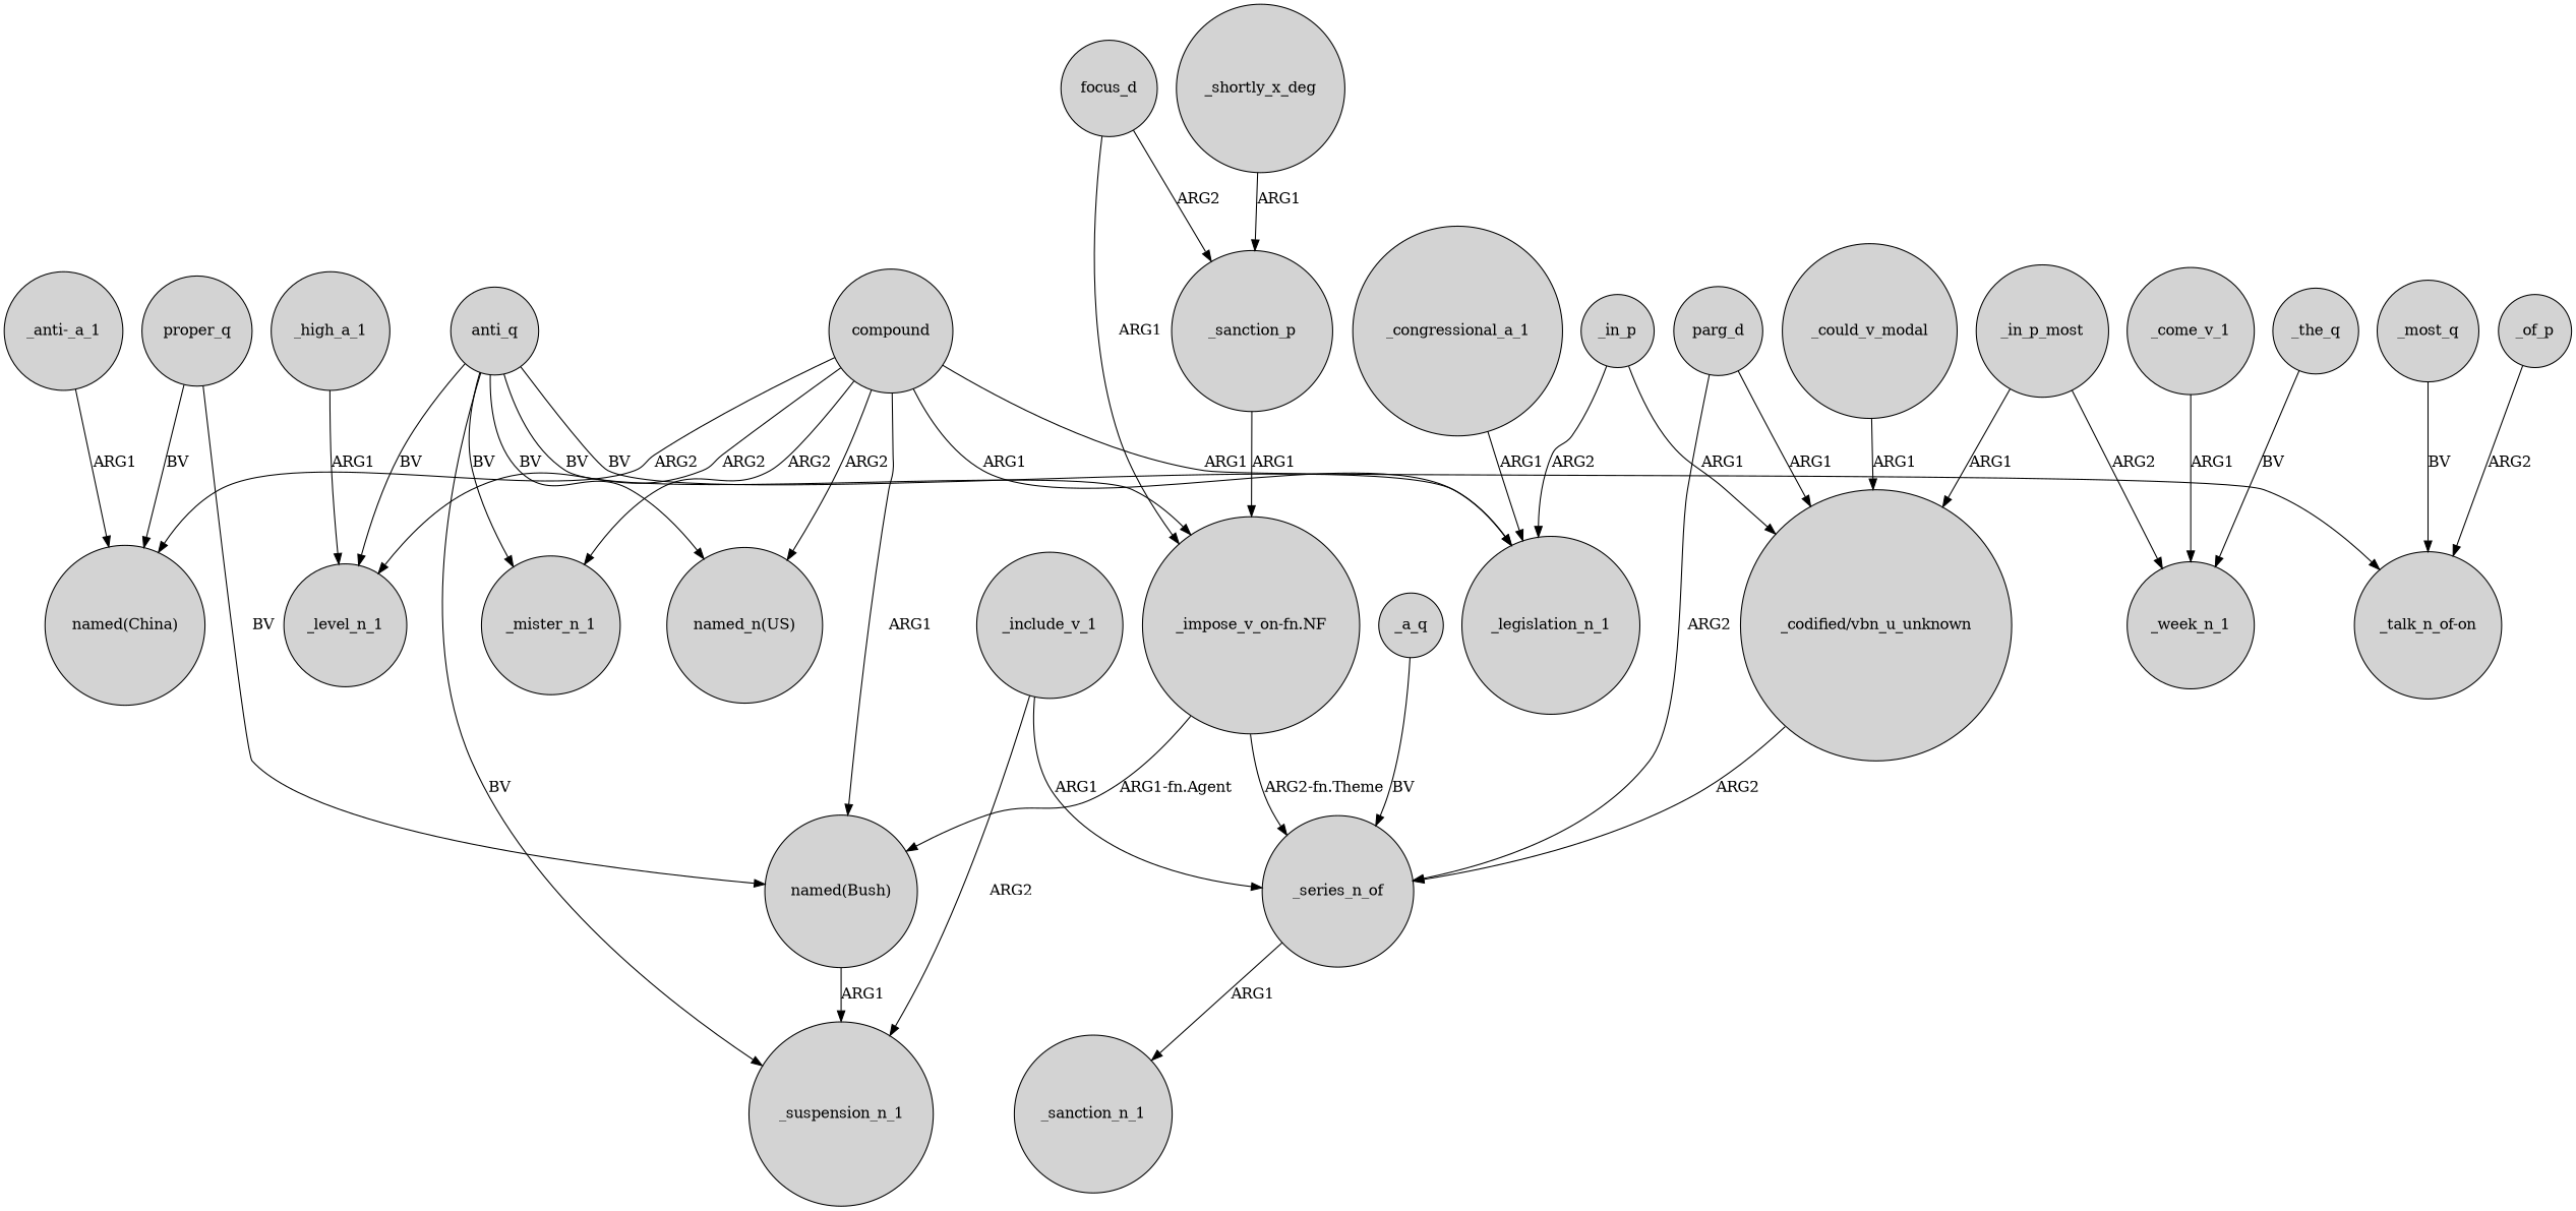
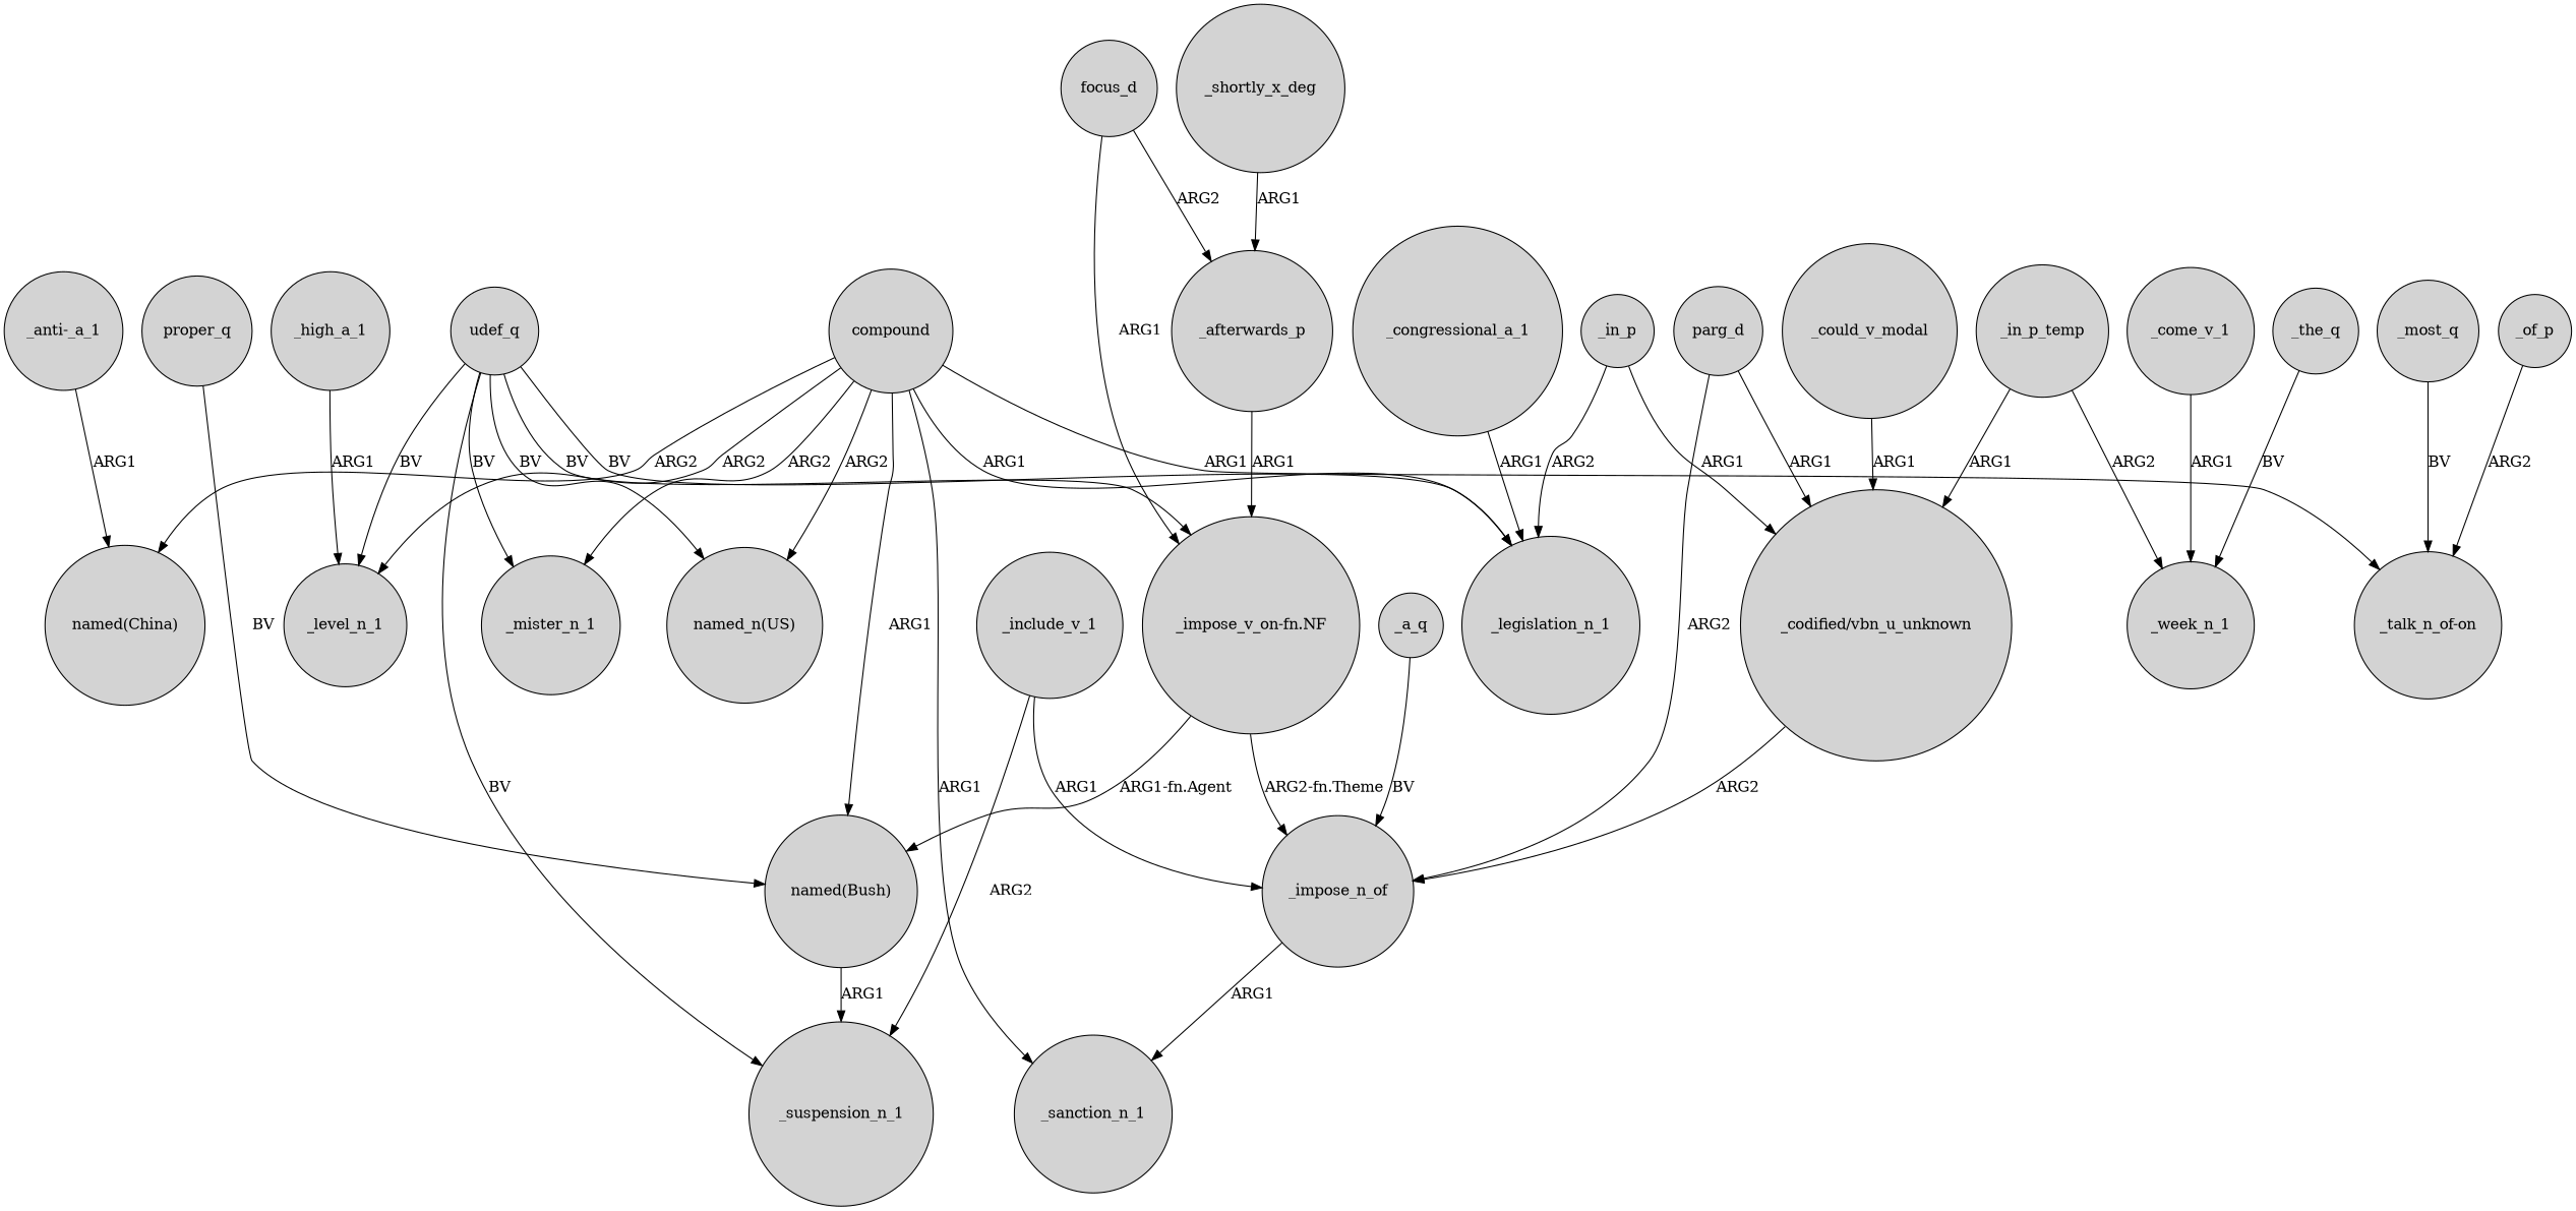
  digraph {
    node [shape=circle style=filled]
    _include_v_1
    _suspension_n_1
-   _series_n_of
+   _series_n_of [label=_impose_n_of]
    _sanction_n_1
    parg_d
    "_codified/vbn_u_unknown"
-   udef_q [label=anti_q]
+   udef_q
    "named_n(US)"
    _mister_n_1
    _legislation_n_1
    _level_n_1
    "_impose_v_on-fn.NF"
    _come_v_1
    _week_n_1
    focus_d
-   _afterwards_p [label=_sanction_p]
+   _afterwards_p
    "named(Bush)"
    "_anti-_a_1"
    "named(China)"
    compound
    "_talk_n_of-on"
    _could_v_modal
    _most_q
    _of_p
-   _in_p_temp [label=_in_p_most]
+   _in_p_temp
    _in_p
    _a_q
    _high_a_1
    _the_q
    proper_q
    _shortly_x_deg
    _congressional_a_1
    _include_v_1 -> _suspension_n_1 [label=ARG2]
    _include_v_1 -> _series_n_of [label=ARG1]
    _series_n_of -> _sanction_n_1 [label=ARG1]
    parg_d -> _series_n_of [label=ARG2]
    parg_d -> "_codified/vbn_u_unknown" [label=ARG1]
    "_codified/vbn_u_unknown" -> _series_n_of [label=ARG2]
    udef_q -> _suspension_n_1 [label=BV]
    udef_q -> "named_n(US)" [label=BV]
    udef_q -> _mister_n_1 [label=BV]
    udef_q -> _legislation_n_1 [label=BV]
    udef_q -> _level_n_1 [label=BV]
    udef_q -> "_impose_v_on-fn.NF" [label=BV]
    "_impose_v_on-fn.NF" -> _series_n_of [label="ARG2-fn.Theme"]
    "_impose_v_on-fn.NF" -> "named(Bush)" [label="ARG1-fn.Agent"]
    _come_v_1 -> _week_n_1 [label=ARG1]
    focus_d -> "_impose_v_on-fn.NF" [label=ARG1]
    focus_d -> _afterwards_p [label=ARG2]
    _afterwards_p -> "_impose_v_on-fn.NF" [label=ARG1]
    "named(Bush)" -> _suspension_n_1 [label=ARG1]
    "_anti-_a_1" -> "named(China)" [label=ARG1]
+   compound -> _sanction_n_1 [label=ARG1]
    compound -> "named_n(US)" [label=ARG2]
    compound -> _mister_n_1 [label=ARG2]
    compound -> _legislation_n_1 [label=ARG1]
    compound -> _level_n_1 [label=ARG2]
    compound -> "named(Bush)" [label=ARG1]
    compound -> "named(China)" [label=ARG2]
    compound -> "_talk_n_of-on" [label=ARG1]
    _could_v_modal -> "_codified/vbn_u_unknown" [label=ARG1]
    _most_q -> "_talk_n_of-on" [label=BV]
    _of_p -> "_talk_n_of-on" [label=ARG2]
    _in_p_temp -> "_codified/vbn_u_unknown" [label=ARG1]
    _in_p_temp -> _week_n_1 [label=ARG2]
    _in_p -> "_codified/vbn_u_unknown" [label=ARG1]
    _in_p -> _legislation_n_1 [label=ARG2]
    _a_q -> _series_n_of [label=BV]
    _high_a_1 -> _level_n_1 [label=ARG1]
    _the_q -> _week_n_1 [label=BV]
    proper_q -> "named(Bush)" [label=BV]
-   proper_q -> "named(China)" [label=BV]
    _shortly_x_deg -> _afterwards_p [label=ARG1]
    _congressional_a_1 -> _legislation_n_1 [label=ARG1]
  }
